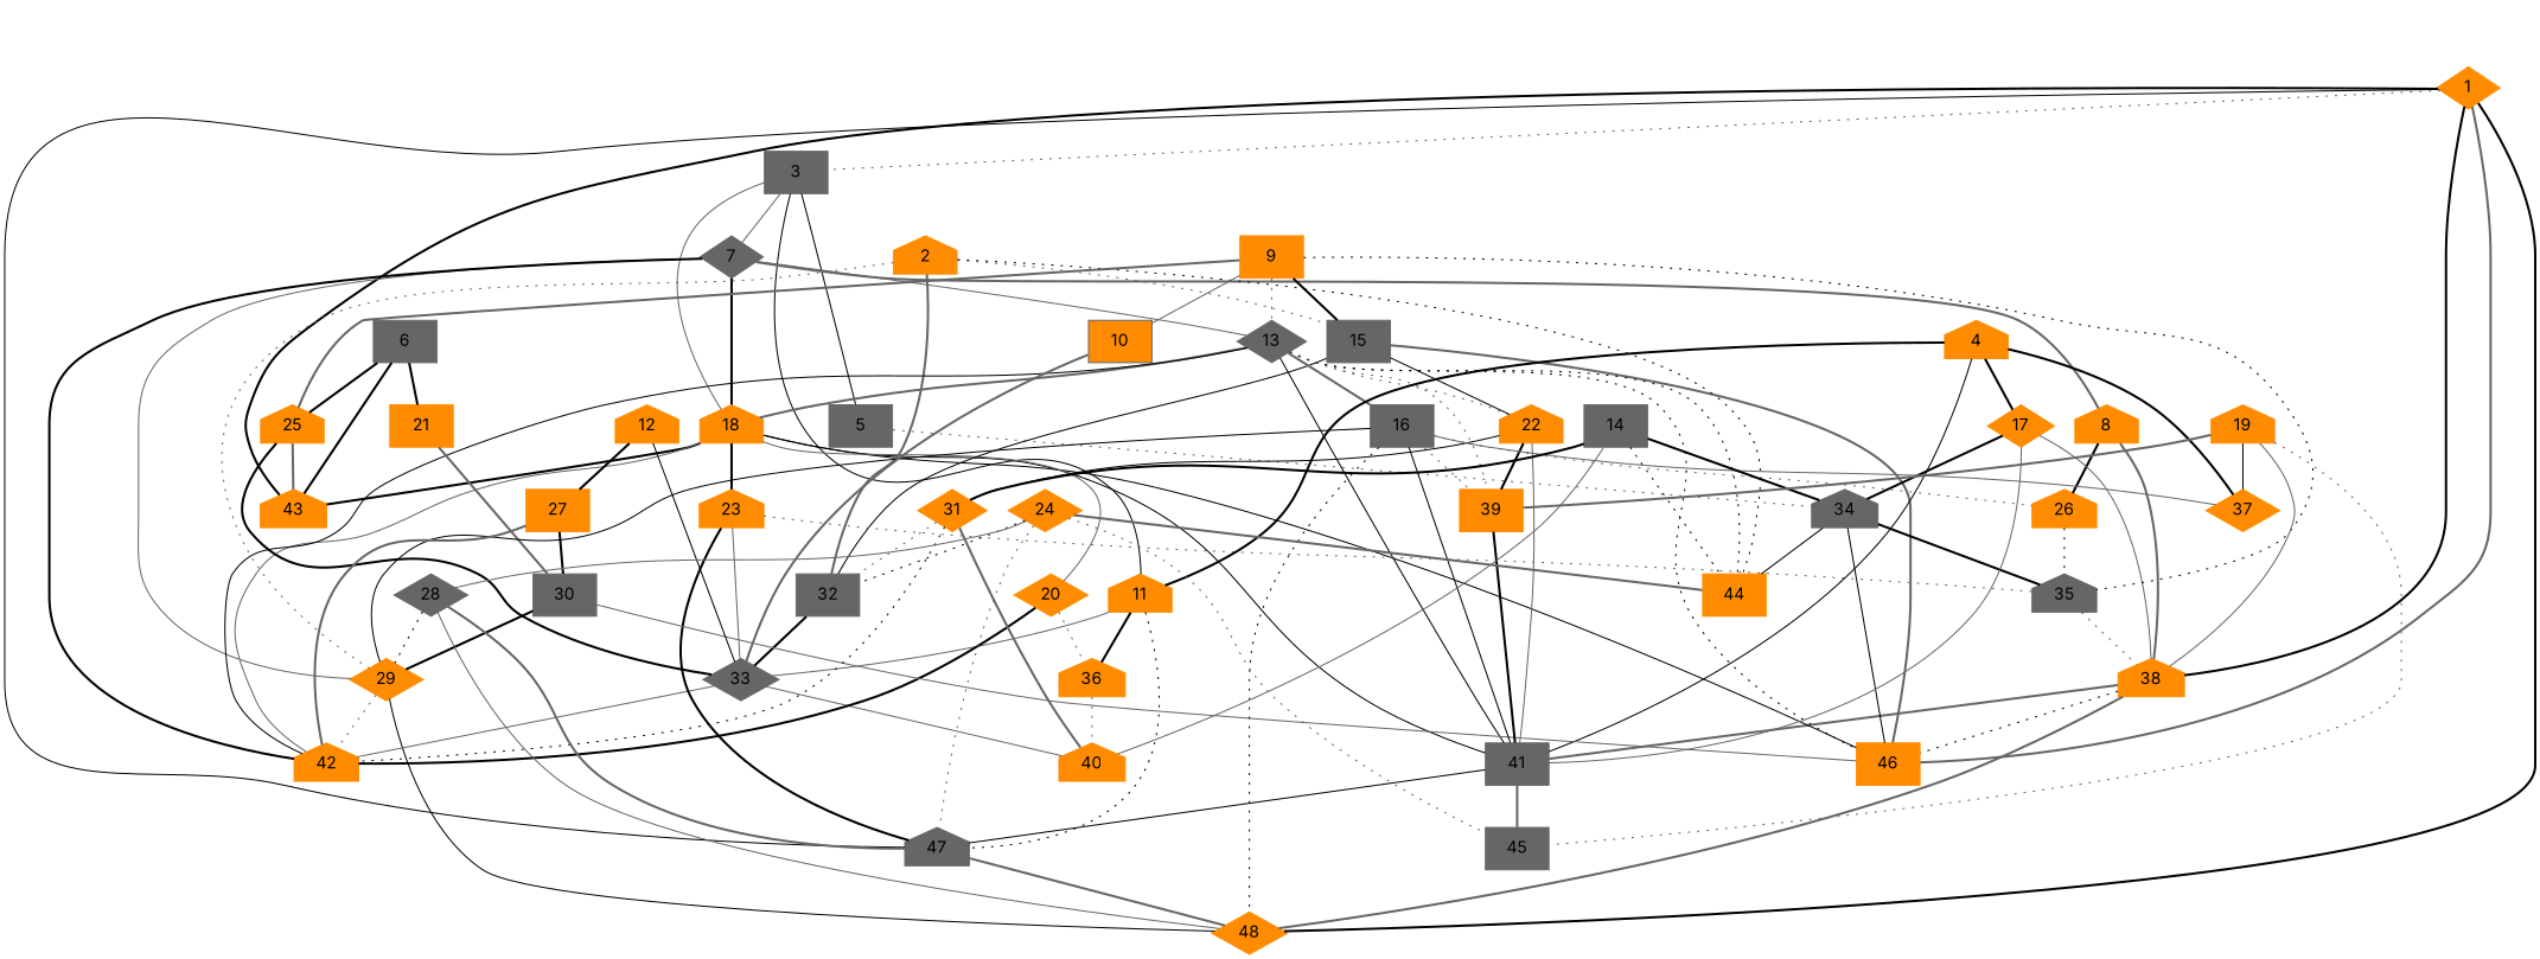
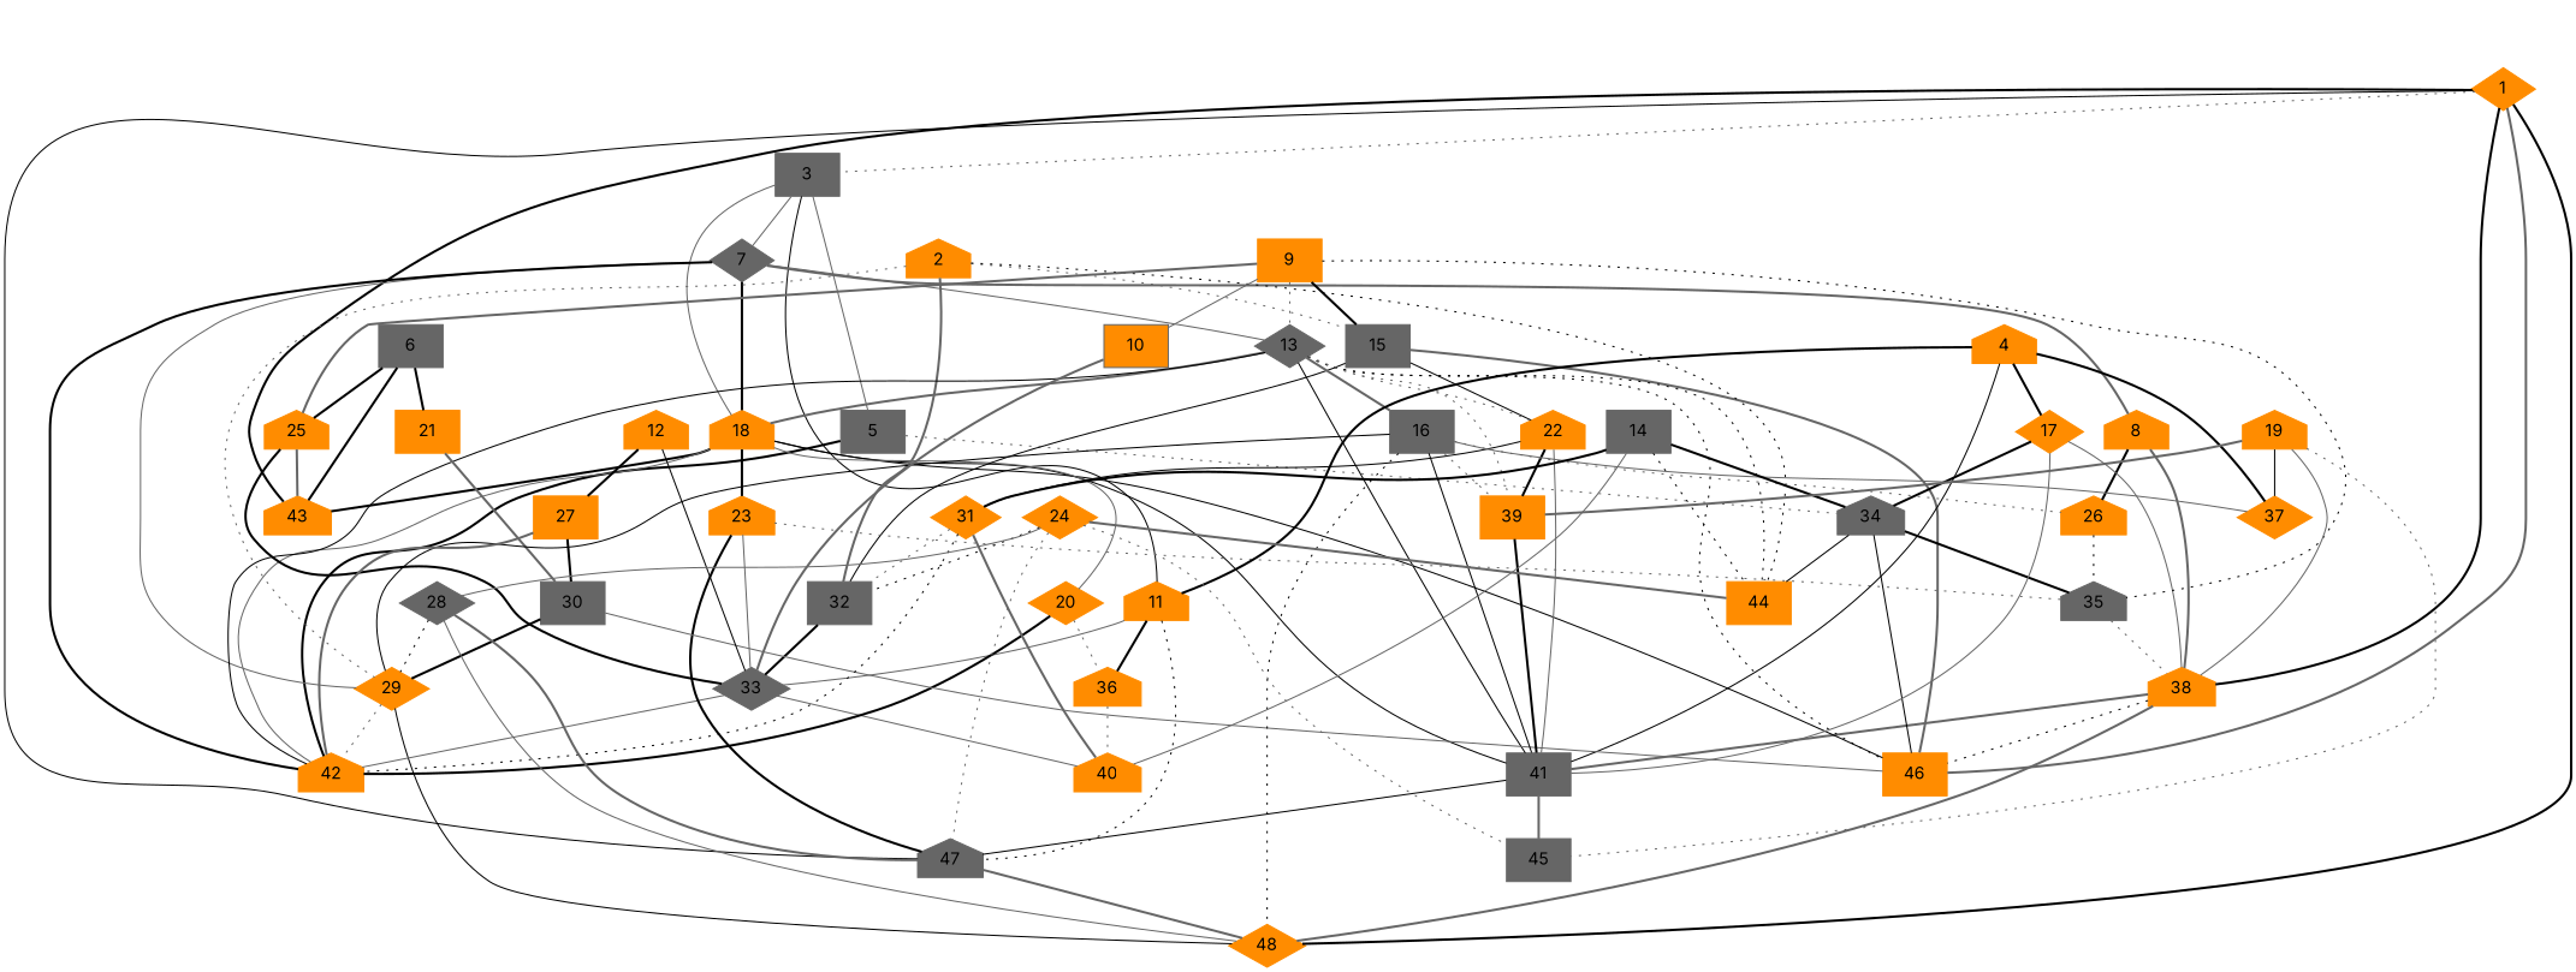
  graph {
    fontname=Inter
    node [color=darkorange fontname=Inter shape=house style=filled]
    edge [color=black fontname=Inter style=bold weight=1.0]
    1 [shape=diamond]
    3 [color=gray40 shape=box]
    38
    43
    46 [shape=box]
    47 [color=gray40]
    48 [shape=diamond]
    5 [color=gray40 shape=box]
    7 [color=gray40 shape=diamond]
    11
    18
    41 [color=gray40 shape=box]
    15 [color=gray40 shape=box]
    2
    29 [shape=diamond]
    32 [color=gray40 shape=box]
    44 [shape=box]
    22
    42
    33 [color=gray40 shape=diamond]
    34 [color=gray40]
    8
    13 [color=gray40 shape=diamond]
    36
    20 [shape=diamond]
    23
    4
    17 [shape=diamond]
    37 [shape=diamond]
    45 [color=gray40 shape=box]
    35 [color=gray40]
    6 [color=gray40 shape=box]
    21 [shape=box]
    25
    30 [color=gray40 shape=box]
    26
    16 [color=gray40 shape=box]
    39 [shape=box]
    9 [shape=box]
    10 [color=gray40 fillcolor=darkorange shape=box]
    40
    12
    27 [shape=box]
    31 [shape=diamond]
    14 [color=gray40 shape=box]
    19
    24 [shape=diamond]
    28 [color=gray40 shape=diamond]
    1 -- 3 [color=gray40 style=dotted]
    1 -- 38
    1 -- 43
    1 -- 46 [color=gray40 weight=2.0]
    1 -- 47 [style=solid]
    1 -- 48 [weight=2.0]
-   3 -- 5 [style=solid]
+   3 -- 5 [color=gray40 style=solid]
    3 -- 7 [color=gray40 style=solid]
    3 -- 11 [style=solid]
    3 -- 18 [color=gray40 style=solid]
    38 -- 46 [style=dotted]
    38 -- 48 [color=gray40]
    38 -- 41 [color=gray40]
    47 -- 48 [color=gray40]
+   5 -- 42
    5 -- 34 [color=gray40 style=dotted]
    7 -- 18
    7 -- 29 [color=gray40 style=solid]
    7 -- 42
    7 -- 8 [color=gray40]
    7 -- 13 [color=gray40 style=solid weight=2.0]
    11 -- 47 [style=dotted]
    11 -- 33 [color=gray40 style=solid]
    11 -- 36
    18 -- 43 [weight=2.0]
    18 -- 46 [style=solid]
    18 -- 41 [style=solid weight=2.0]
    18 -- 42 [color=gray40 style=solid]
    18 -- 20 [color=gray40 style=solid]
    18 -- 23 [weight=2.0]
    41 -- 47 [style=solid]
    41 -- 45 [color=gray40 weight=2.0]
    15 -- 46 [color=gray40]
    15 -- 32 [style=solid]
    15 -- 22 [style=solid]
    2 -- 15 [color=gray40 style=dotted]
    2 -- 29 [color=gray40 style=dotted weight=2.0]
    2 -- 32 [color=gray40]
    2 -- 44 [style=dotted]
    29 -- 48 [style=solid]
    29 -- 42 [color=gray40 style=dotted weight=2.0]
    32 -- 33 [weight=2.0]
    22 -- 41 [color=gray40 style=solid]
    22 -- 39
    22 -- 31 [style=solid]
    33 -- 42 [color=gray40 style=solid]
    33 -- 40 [color=gray40 style=solid]
    34 -- 46 [style=solid]
    34 -- 44 [style=solid]
    34 -- 35
    8 -- 38 [color=gray40]
    8 -- 26
    13 -- 46 [style=dotted]
    13 -- 18 [color=gray40 weight=2.0]
    13 -- 41 [style=solid]
    13 -- 44 [style=dotted]
    13 -- 22 [color=gray40 style=dotted]
    13 -- 42 [style=solid]
    13 -- 16 [color=gray40]
    13 -- 39 [color=gray40 style=dotted]
    36 -- 40 [color=gray40 style=dotted weight=2.0]
    20 -- 42
    20 -- 36 [color=gray40 style=dotted]
    23 -- 47
    23 -- 33 [color=gray40 style=solid]
    23 -- 35 [color=gray40 style=dotted]
    4 -- 11
    4 -- 41 [style=solid]
    4 -- 17
    4 -- 37
    17 -- 38 [color=gray40 style=solid]
    17 -- 41 [color=gray40 style=solid]
    17 -- 34
    35 -- 38 [color=gray40 style=dotted]
    6 -- 43
    6 -- 21 [weight=2.0]
    6 -- 25
    21 -- 30 [color=gray40]
    25 -- 43 [color=gray40]
    25 -- 33
    30 -- 46 [color=gray40 style=solid]
    30 -- 29
    26 -- 35 [style=dotted]
    16 -- 48 [style=dotted]
    16 -- 41 [style=solid]
    16 -- 29 [style=solid]
    16 -- 37 [color=gray40 style=solid]
    16 -- 26 [color=gray40 style=dotted]
    16 -- 39 [color=gray40 style=dotted]
    39 -- 41 [weight=2.0]
    9 -- 15
    9 -- 13 [color=gray40 style=dotted]
    9 -- 35 [style=dotted]
    9 -- 25 [color=gray40]
    9 -- 10 [color=gray40 style=solid]
    10 -- 33 [color=gray40]
    12 -- 33 [style=solid weight=2.0]
    12 -- 27
    27 -- 42 [color=gray40]
    27 -- 30
    31 -- 32 [color=gray40 style=dotted]
    31 -- 42 [style=dotted]
    31 -- 40 [color=gray40]
    14 -- 44 [style=dotted]
    14 -- 34
    14 -- 40 [color=gray40 style=solid]
    14 -- 31
    19 -- 38 [color=gray40 style=solid]
    19 -- 37 [style=solid]
    19 -- 45 [color=gray40 style=dotted]
    19 -- 39 [color=gray40 weight=2.0]
    24 -- 47 [color=gray40 style=dotted weight=2.0]
    24 -- 32 [style=dotted]
    24 -- 44 [color=gray40]
    24 -- 45 [color=gray40 style=dotted]
    24 -- 28 [color=gray40 style=solid]
    28 -- 47 [color=gray40]
    28 -- 48 [color=gray40 style=solid]
    28 -- 29 [style=dotted]
  }
